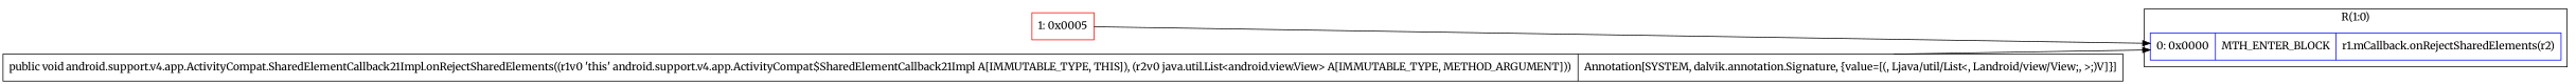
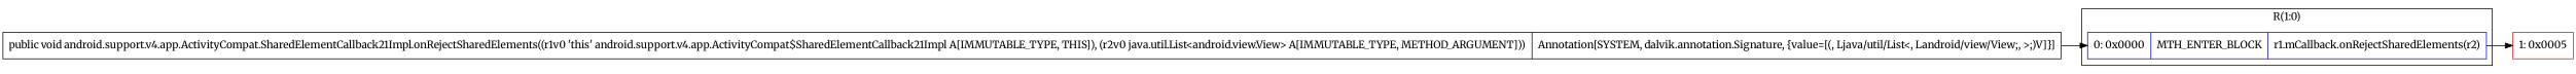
  digraph {
    rankdir=LR
    fontname=Merriweather
    node [shape=record fontname=Merriweather]
    edge [fontname=Merriweather]
    n1 [color=blue label="{0\:\ 0x0000|MTH_ENTER_BLOCK\l|r1.mCallback.onRejectSharedElements(r2)\l}"]
    n2 [color=red label="{1\:\ 0x0005}"]
    n3 [label="{public void android.support.v4.app.ActivityCompat.SharedElementCallback21Impl.onRejectSharedElements((r1v0 'this' android.support.v4.app.ActivityCompat$SharedElementCallback21Impl A[IMMUTABLE_TYPE, THIS]), (r2v0 java.util.List\<android.view.View\> A[IMMUTABLE_TYPE, METHOD_ARGUMENT]))  | Annotation[SYSTEM, dalvik.annotation.Signature, \{value=[(, Ljava\/util\/List\<, Landroid\/view\/View;, \>;)V]\}]\l}"]
    subgraph cluster_1 {
      label="R(1:0)"
      n1
    }
-   n2 -> n1
+   n1 -> n2
    n3 -> n1
  }
